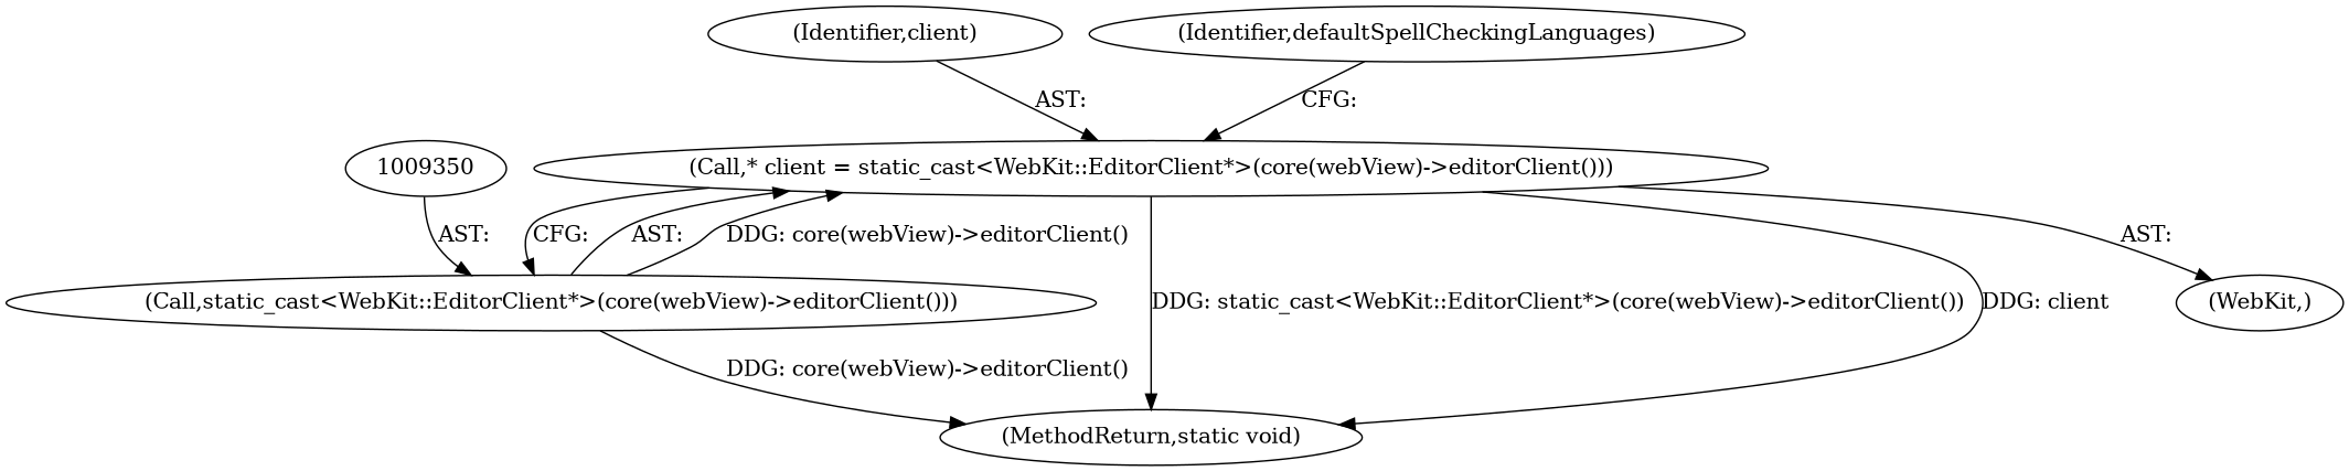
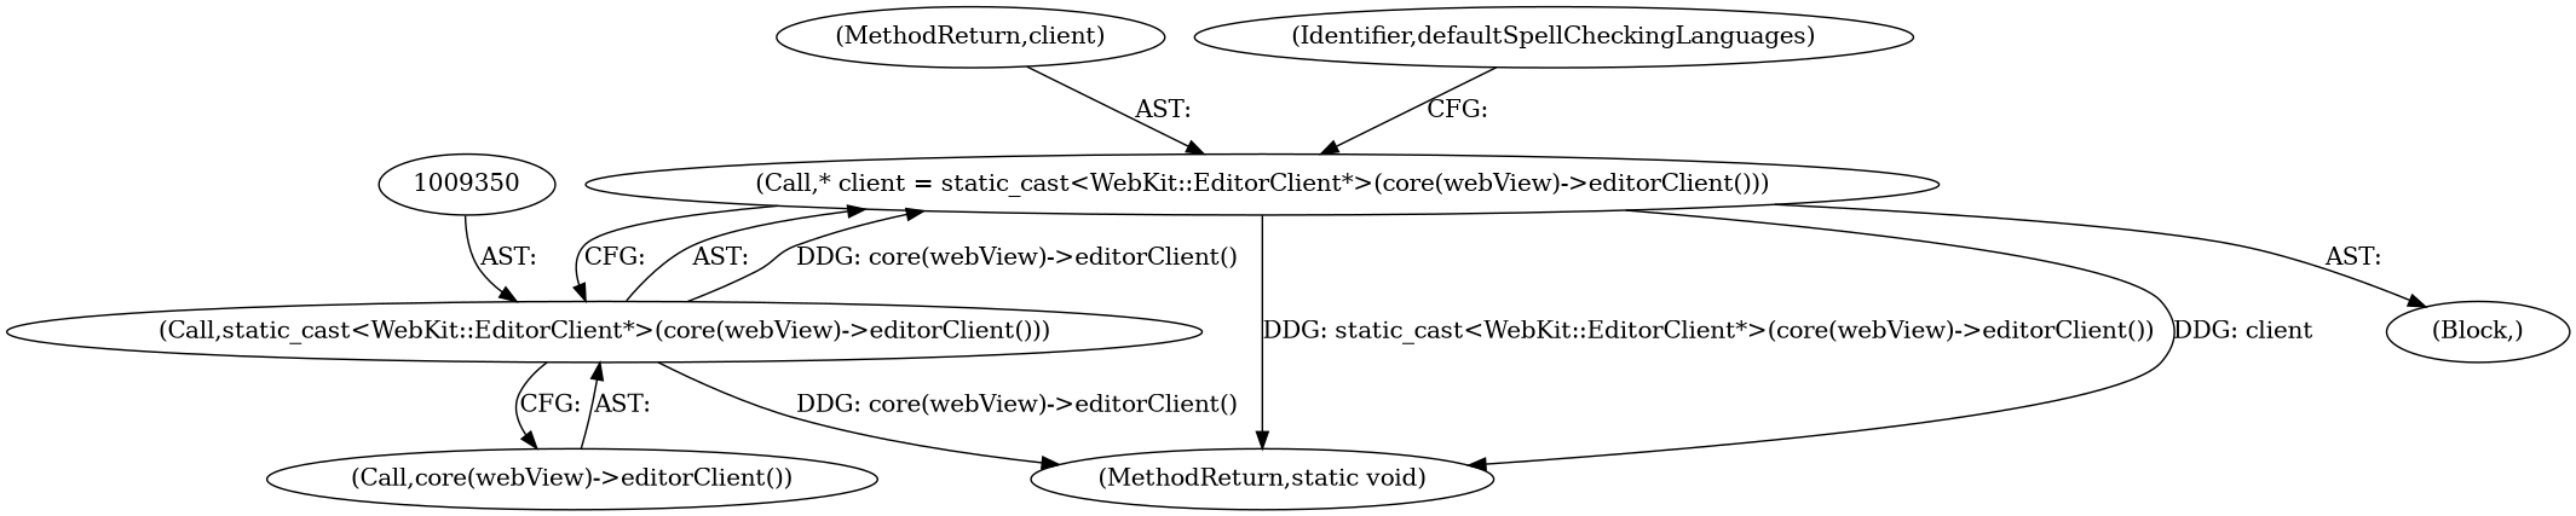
  digraph {
    n1 [label="(Call,* client = static_cast<WebKit::EditorClient*>(core(webView)->editorClient()))"]
    n2 [label="(Call,static_cast<WebKit::EditorClient*>(core(webView)->editorClient()))"]
    n3 [label="(MethodReturn,static void)"]
-   n4 [label="(WebKit,)"]
-   n6 [label="(Identifier,client)"]
+   n4 [label="(Block,)"]
+   n5 [label="(Call,core(webView)->editorClient())"]
+   n6 [label="(MethodReturn,client)"]
    n7 [label="(Identifier,defaultSpellCheckingLanguages)"]
    n8 [label=1009350]
    n1 -> n2 [label="CFG: "]
    n1 -> n3 [label="DDG: static_cast<WebKit::EditorClient*>(core(webView)->editorClient())"]
    n1 -> n3 [label="DDG: client"]
    n1 -> n4 [label="AST: "]
    n2 -> n1 [label="AST: "]
    n2 -> n1 [label="DDG: core(webView)->editorClient()"]
    n2 -> n3 [label="DDG: core(webView)->editorClient()"]
+   n2 -> n5 [label="CFG: "]
+   n5 -> n2 [label="AST: "]
    n6 -> n1 [label="AST: "]
    n7 -> n1 [label="CFG: "]
    n8 -> n2 [label="AST: "]
  }
